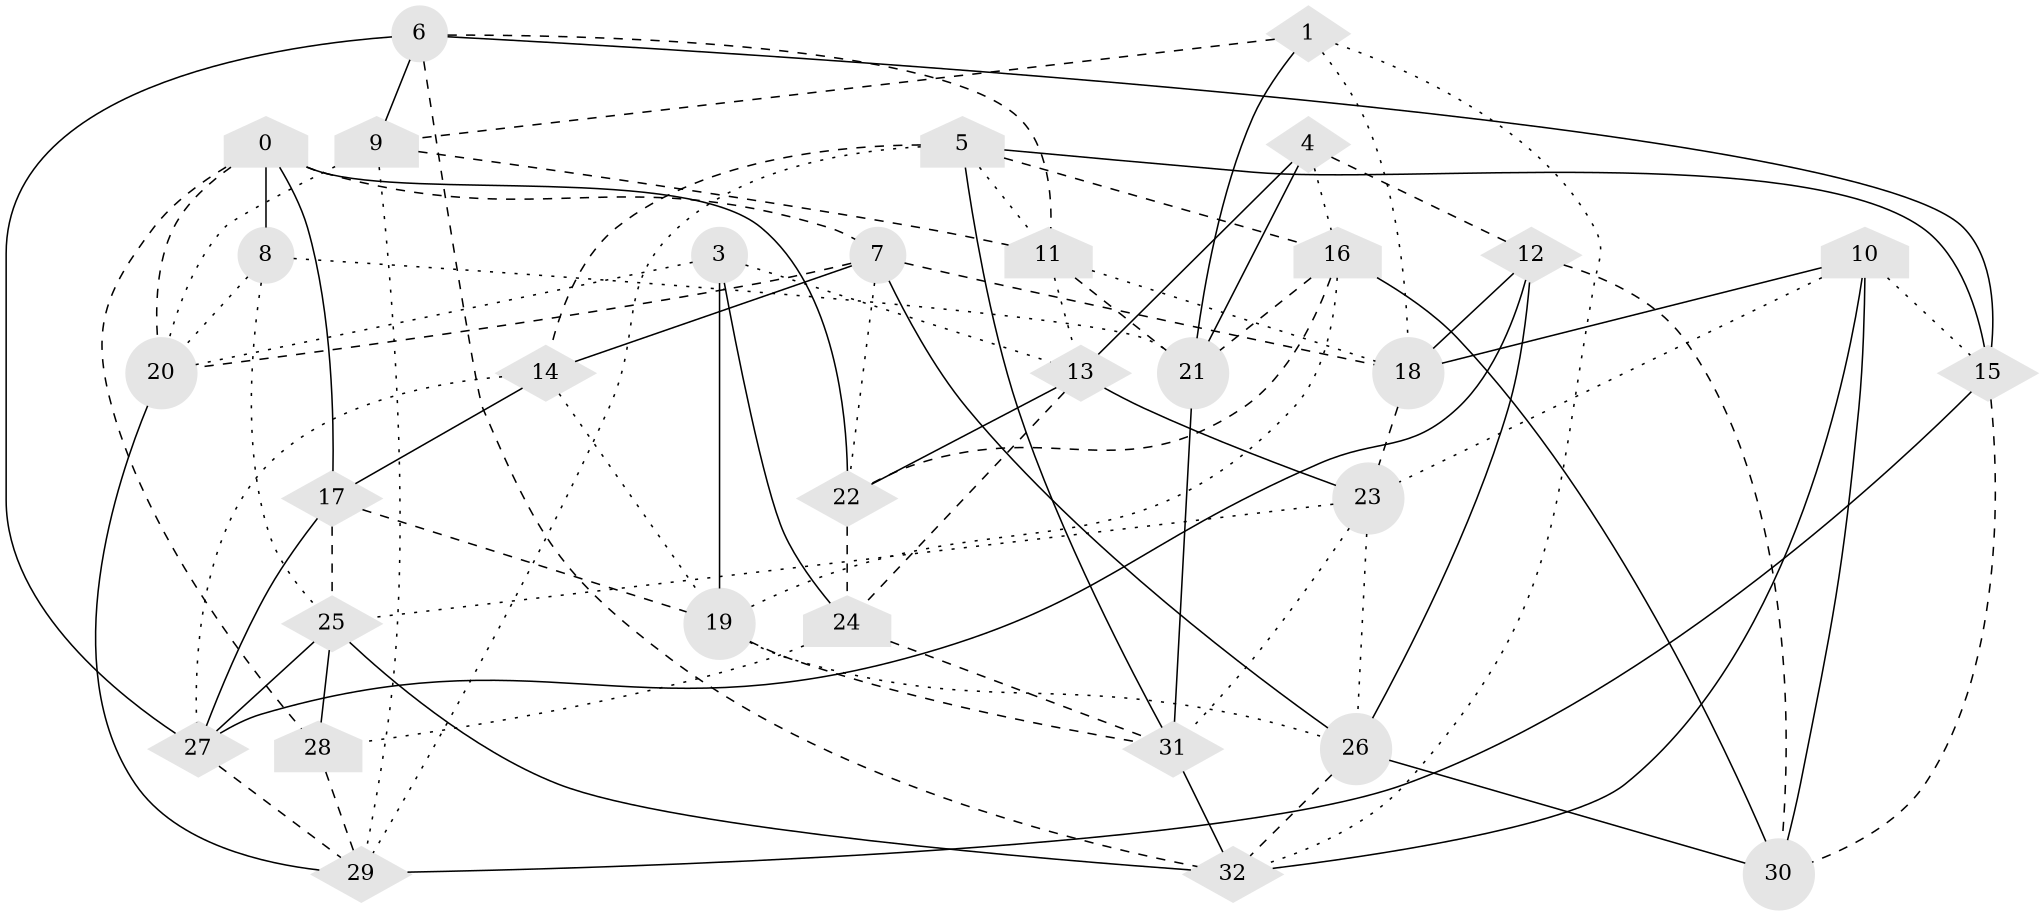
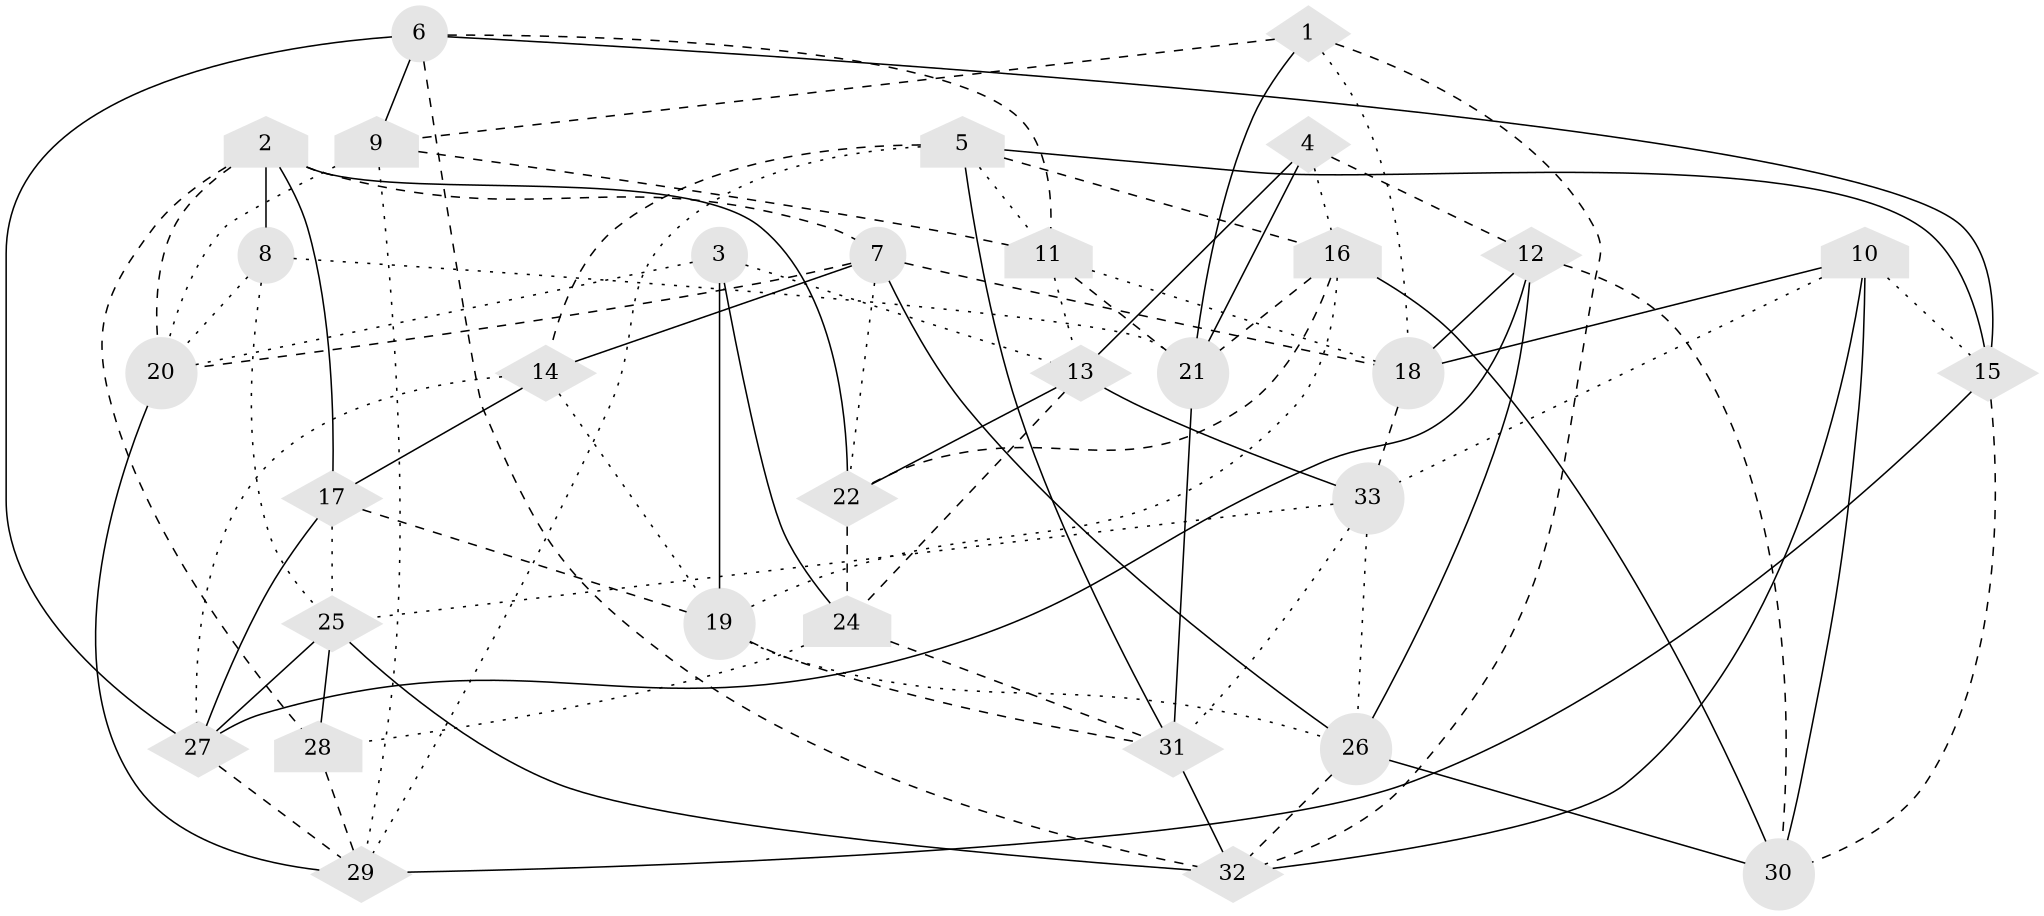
  graph {
    node [color=gray90 shape=diamond style=filled]
    edge [style=solid weight=1.0]
    9 [shape=house]
    1
    18 [shape=circle]
    21 [shape=circle]
    32
    20 [shape=circle]
    11 [shape=house]
    29
-   23 [shape=circle]
+   23 [shape=circle label=33]
    31
-   2 [shape=house label=0]
+   2 [shape=house]
    7 [shape=circle]
    8 [shape=circle]
    17
    22
    28 [shape=house]
    14
    26 [shape=circle]
    25
    19 [shape=circle]
    27
    24 [shape=house]
    3 [shape=circle]
    13
    4
    12
    16 [shape=house]
    30 [shape=circle]
    5 [shape=house]
    15
    6 [shape=circle]
    10 [shape=house]
    9 -- 20 [style=dotted]
    9 -- 11 [style=dashed]
    9 -- 29 [style=dotted]
    1 -- 9 [style=dashed]
    1 -- 18 [style=dotted]
    1 -- 21
-   1 -- 32 [style=dotted]
+   1 -- 32 [style=dashed]
    18 -- 23 [style=dashed]
    21 -- 31
    20 -- 29
    11 -- 18 [style=dotted]
    11 -- 21 [style=dashed]
    11 -- 13 [style=dotted]
    23 -- 31 [style=dotted]
    23 -- 26 [style=dotted]
    23 -- 25 [style=dotted]
    31 -- 32
    2 -- 20 [style=dashed]
    2 -- 7 [style=dashed]
    2 -- 8
    2 -- 17
    2 -- 22
    2 -- 28 [style=dashed]
    7 -- 18 [style=dashed]
    7 -- 20 [style=dashed]
    7 -- 22 [style=dotted]
    7 -- 14 [weight=2.0]
    7 -- 26
    8 -- 21 [style=dotted]
    8 -- 20 [style=dotted]
    8 -- 25 [style=dotted]
-   17 -- 25 [style=dashed]
+   17 -- 25 [style=dotted]
    17 -- 19 [style=dashed]
    17 -- 27
    22 -- 24 [style=dashed weight=2.0]
    28 -- 29 [style=dashed]
    14 -- 17
    14 -- 19 [style=dotted]
    14 -- 27 [style=dotted]
    26 -- 32 [style=dashed]
    26 -- 30
    25 -- 32
    25 -- 28
    25 -- 27
    19 -- 31 [style=dashed]
    19 -- 26 [style=dotted]
    27 -- 29 [style=dashed]
    24 -- 31 [style=dashed]
    24 -- 28 [style=dotted]
    3 -- 20 [style=dotted]
    3 -- 19
    3 -- 24
    3 -- 13 [style=dotted]
    13 -- 23
    13 -- 22
    13 -- 24 [style=dashed]
    4 -- 21
    4 -- 13
    4 -- 12 [style=dashed]
    4 -- 16 [style=dotted]
    12 -- 18
    12 -- 26
    12 -- 27
    12 -- 30 [style=dashed weight=2.0]
    16 -- 21 [style=dashed]
    16 -- 22 [style=dashed]
    16 -- 19 [style=dotted]
    16 -- 30
    5 -- 11 [style=dotted]
    5 -- 29 [style=dotted]
    5 -- 31
    5 -- 14 [style=dashed]
    5 -- 16 [style=dashed]
    5 -- 15
    15 -- 29
    15 -- 30 [style=dashed]
    6 -- 9 [weight=2.0]
    6 -- 32 [style=dashed]
    6 -- 11 [style=dashed]
    6 -- 27
    6 -- 15
    10 -- 18
    10 -- 32
    10 -- 23 [style=dotted]
    10 -- 30
    10 -- 15 [style=dotted weight=2.0]
  }
